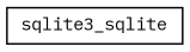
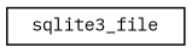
  digraph {
    rankdir=LR
    fontname="IBM Plex Mono"
-   n1 [color=black fillcolor=white fontname="IBM Plex Mono" fontsize=10 height=0.2 label=sqlite3_sqlite shape=record style=filled width=0.4]
+   n1 [color=black fillcolor=white fontname="IBM Plex Mono" fontsize=10 height=0.2 label=sqlite3_file shape=record style=filled width=0.4]
  }
